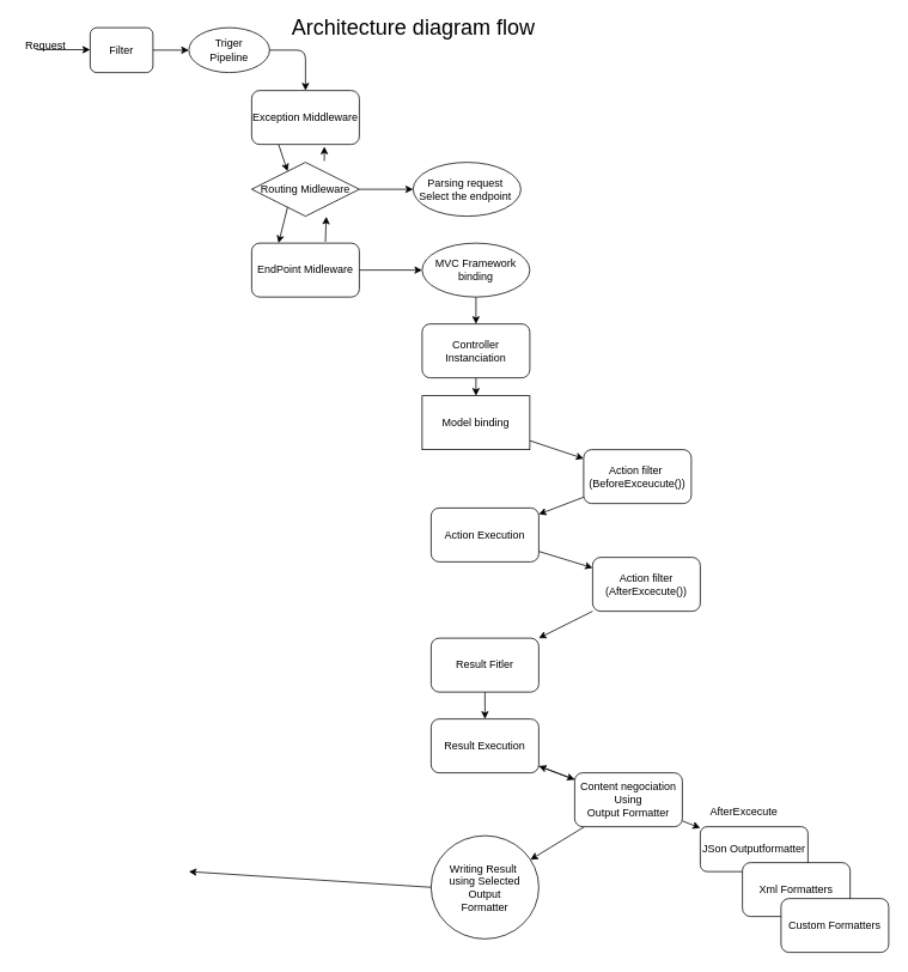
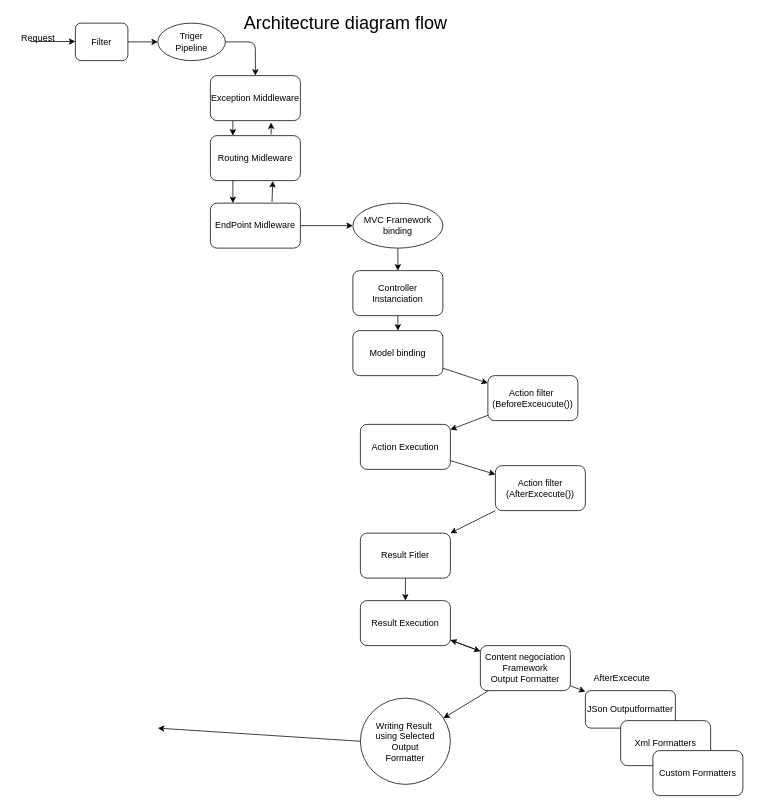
  <mxCell id="0" />
  <mxCell id="1" parent="0" />
  <mxCell id="2" value="" style="edgeStyle=none;html=1;entryX=0.25;entryY=0;entryDx=0;entryDy=0;exitX=0.25;exitY=1;exitDx=0;exitDy=0;" parent="1" source="3" target="6" edge="1"><mxGeometry relative="1" as="geometry" /></mxCell>
  <mxCell id="3" value="Exception Middleware" style="rounded=1;whiteSpace=wrap;html=1;" parent="1" vertex="1"><mxGeometry x="280" y="100" width="120" height="60" as="geometry" /></mxCell>
  <mxCell id="4" value="" style="edgeStyle=none;html=1;entryX=0.675;entryY=1.042;entryDx=0;entryDy=0;entryPerimeter=0;exitX=0.675;exitY=-0.025;exitDx=0;exitDy=0;exitPerimeter=0;" parent="1" source="6" target="3" edge="1"><mxGeometry relative="1" as="geometry"><Array as="points" /></mxGeometry></mxCell>
- <mxCell id="5" value="" style="edgeStyle=none;html=1;" parent="1" source="6" target="17" edge="1"><mxGeometry relative="1" as="geometry" /></mxCell>
- <mxCell id="6" value="Routing Midleware" style="rhombus;whiteSpace=wrap;html=1;" parent="1" vertex="1"><mxGeometry x="280" y="180" width="120" height="60" as="geometry" /></mxCell>
+ <mxCell id="6" value="Routing Midleware" style="whiteSpace=wrap;html=1;rounded=1;" parent="1" vertex="1"><mxGeometry x="280" y="180" width="120" height="60" as="geometry" /></mxCell>
  <mxCell id="7" value="" style="endArrow=classic;html=1;" parent="1" edge="1"><mxGeometry width="50" height="50" relative="1" as="geometry"><mxPoint x="40" y="54.5" as="sourcePoint" /><mxPoint x="100" y="54.5" as="targetPoint" /></mxGeometry></mxCell>
  <mxCell id="8" value="Filter" style="rounded=1;whiteSpace=wrap;html=1;" parent="1" vertex="1"><mxGeometry x="100" y="30" width="70" height="50" as="geometry" /></mxCell>
  <mxCell id="9" value="Triger&lt;br&gt;Pipeline" style="ellipse;whiteSpace=wrap;html=1;" parent="1" vertex="1"><mxGeometry x="210" y="30" width="90" height="50" as="geometry" /></mxCell>
  <mxCell id="10" value="" style="endArrow=classic;html=1;exitX=1;exitY=0.5;exitDx=0;exitDy=0;entryX=0.5;entryY=0;entryDx=0;entryDy=0;" parent="1" source="9" target="3" edge="1"><mxGeometry width="50" height="50" relative="1" as="geometry"><mxPoint x="300" y="80" as="sourcePoint" /><mxPoint x="350" y="90" as="targetPoint" /><Array as="points"><mxPoint x="340" y="55" /></Array></mxGeometry></mxCell>
  <mxCell id="11" value="" style="endArrow=classic;html=1;entryX=0;entryY=0.5;entryDx=0;entryDy=0;exitX=1;exitY=0.5;exitDx=0;exitDy=0;" parent="1" source="8" target="9" edge="1"><mxGeometry width="50" height="50" relative="1" as="geometry"><mxPoint x="190" y="90" as="sourcePoint" /><mxPoint x="240" y="40" as="targetPoint" /></mxGeometry></mxCell>
  <mxCell id="12" value="Request" style="text;html=1;align=center;verticalAlign=middle;resizable=0;points=[];autosize=1;strokeColor=none;fillColor=none;" parent="1" vertex="1"><mxGeometry x="20" y="40" width="60" height="20" as="geometry" /></mxCell>
  <mxCell id="13" value="" style="edgeStyle=none;html=1;entryX=0.25;entryY=0;entryDx=0;entryDy=0;exitX=0.25;exitY=1;exitDx=0;exitDy=0;" parent="1" source="6" target="16" edge="1"><mxGeometry relative="1" as="geometry"><mxPoint x="310" y="260" as="sourcePoint" /></mxGeometry></mxCell>
  <mxCell id="14" value="" style="edgeStyle=none;html=1;entryX=0.693;entryY=1.008;entryDx=0;entryDy=0;entryPerimeter=0;exitX=0.685;exitY=-0.025;exitDx=0;exitDy=0;exitPerimeter=0;" parent="1" source="16" target="6" edge="1"><mxGeometry relative="1" as="geometry"><mxPoint x="361" y="262.52" as="targetPoint" /><Array as="points" /></mxGeometry></mxCell>
  <mxCell id="15" value="" style="edgeStyle=none;html=1;" parent="1" source="16" target="19" edge="1"><mxGeometry relative="1" as="geometry" /></mxCell>
  <mxCell id="16" value="EndPoint Midleware" style="whiteSpace=wrap;html=1;rounded=1;" parent="1" vertex="1"><mxGeometry x="280" y="270" width="120" height="60" as="geometry" /></mxCell>
- <mxCell id="17" value="Parsing request&amp;nbsp;&lt;br&gt;Select the endpoint&amp;nbsp;" style="ellipse;whiteSpace=wrap;html=1;rounded=1;" parent="1" vertex="1"><mxGeometry x="460" y="180" width="120" height="60" as="geometry" /></mxCell>
  <mxCell id="18" value="" style="edgeStyle=none;html=1;" parent="1" source="19" target="21" edge="1"><mxGeometry relative="1" as="geometry" /></mxCell>
  <mxCell id="19" value="MVC Framework&lt;br&gt;binding" style="ellipse;whiteSpace=wrap;html=1;rounded=1;" parent="1" vertex="1"><mxGeometry x="470" y="270" width="120" height="60" as="geometry" /></mxCell>
  <mxCell id="20" value="" style="edgeStyle=none;html=1;" parent="1" source="21" target="23" edge="1"><mxGeometry relative="1" as="geometry" /></mxCell>
  <mxCell id="21" value="Controller Instanciation" style="whiteSpace=wrap;html=1;rounded=1;" parent="1" vertex="1"><mxGeometry x="470" y="360" width="120" height="60" as="geometry" /></mxCell>
  <mxCell id="22" value="" style="edgeStyle=none;html=1;" parent="1" source="23" target="25" edge="1"><mxGeometry relative="1" as="geometry" /></mxCell>
- <mxCell id="23" value="Model binding" style="whiteSpace=wrap;html=1;rounded=0;" parent="1" vertex="1"><mxGeometry x="470" y="440" width="120" height="60" as="geometry" /></mxCell>
+ <mxCell id="23" value="Model binding" style="whiteSpace=wrap;html=1;rounded=1;" parent="1" vertex="1"><mxGeometry x="470" y="440" width="120" height="60" as="geometry" /></mxCell>
  <mxCell id="24" value="" style="edgeStyle=none;html=1;" parent="1" source="25" target="27" edge="1"><mxGeometry relative="1" as="geometry" /></mxCell>
  <mxCell id="25" value="Action filter&amp;nbsp;&lt;br&gt;(BeforeExceucute())" style="whiteSpace=wrap;html=1;rounded=1;" parent="1" vertex="1"><mxGeometry x="650" y="500" width="120" height="60" as="geometry" /></mxCell>
  <mxCell id="26" value="" style="edgeStyle=none;html=1;" parent="1" source="27" target="29" edge="1"><mxGeometry relative="1" as="geometry" /></mxCell>
  <mxCell id="27" value="Action Execution" style="whiteSpace=wrap;html=1;rounded=1;" parent="1" vertex="1"><mxGeometry x="480" y="565" width="120" height="60" as="geometry" /></mxCell>
  <mxCell id="28" value="" style="edgeStyle=none;html=1;" parent="1" source="29" target="31" edge="1"><mxGeometry relative="1" as="geometry" /></mxCell>
  <mxCell id="29" value="Action filter&lt;br&gt;(AfterExcecute())" style="whiteSpace=wrap;html=1;rounded=1;" parent="1" vertex="1"><mxGeometry x="660" y="620" width="120" height="60" as="geometry" /></mxCell>
  <mxCell id="30" value="" style="edgeStyle=none;html=1;fontSize=24;" parent="1" source="31" target="34" edge="1"><mxGeometry relative="1" as="geometry" /></mxCell>
  <mxCell id="31" value="Result Fitler" style="whiteSpace=wrap;html=1;rounded=1;" parent="1" vertex="1"><mxGeometry x="480" y="710" width="120" height="60" as="geometry" /></mxCell>
  <mxCell id="32" value="&lt;font style=&quot;font-size: 24px&quot;&gt;Architecture diagram flow&lt;/font&gt;" style="text;html=1;align=center;verticalAlign=middle;resizable=0;points=[];autosize=1;strokeColor=none;fillColor=none;" parent="1" vertex="1"><mxGeometry x="315" y="20" width="290" height="20" as="geometry" /></mxCell>
  <mxCell id="33" value="" style="edgeStyle=none;html=1;fontSize=24;" parent="1" source="34" target="38" edge="1"><mxGeometry relative="1" as="geometry" /></mxCell>
  <mxCell id="34" value="Result Execution" style="whiteSpace=wrap;html=1;rounded=1;" parent="1" vertex="1"><mxGeometry x="480" y="800" width="120" height="60" as="geometry" /></mxCell>
  <mxCell id="35" value="" style="edgeStyle=none;html=1;fontSize=24;" parent="1" source="38" target="40" edge="1"><mxGeometry relative="1" as="geometry" /></mxCell>
  <mxCell id="36" value="" style="edgeStyle=none;html=1;fontSize=12;" parent="1" source="38" target="34" edge="1"><mxGeometry relative="1" as="geometry" /></mxCell>
  <mxCell id="37" value="" style="edgeStyle=none;html=1;fontSize=12;" parent="1" source="38" target="45" edge="1"><mxGeometry relative="1" as="geometry" /></mxCell>
- <mxCell id="38" value="Content negociation&lt;br&gt;Using &lt;br&gt;Output Formatter" style="whiteSpace=wrap;html=1;rounded=1;" parent="1" vertex="1"><mxGeometry x="640" y="860" width="120" height="60" as="geometry" /></mxCell>
+ <mxCell id="38" value="Content negociation&lt;br&gt;Framework &lt;br&gt;Output Formatter" style="whiteSpace=wrap;html=1;rounded=1;" parent="1" vertex="1"><mxGeometry x="640" y="860" width="120" height="60" as="geometry" /></mxCell>
  <mxCell id="39" value="" style="edgeStyle=none;html=1;fontSize=24;" parent="1" source="40" target="42" edge="1"><mxGeometry relative="1" as="geometry" /></mxCell>
  <mxCell id="40" value="JSon Outputformatter" style="whiteSpace=wrap;html=1;rounded=1;" parent="1" vertex="1"><mxGeometry x="780" y="920" width="120" height="50" as="geometry" /></mxCell>
  <mxCell id="41" value="" style="edgeStyle=none;html=1;fontSize=24;" parent="1" source="42" target="43" edge="1"><mxGeometry relative="1" as="geometry" /></mxCell>
  <mxCell id="42" value="Xml Formatters" style="whiteSpace=wrap;html=1;rounded=1;" parent="1" vertex="1"><mxGeometry x="827" y="960" width="120" height="60" as="geometry" /></mxCell>
  <mxCell id="43" value="Custom Formatters" style="whiteSpace=wrap;html=1;rounded=1;" parent="1" vertex="1"><mxGeometry x="870" y="1000" width="120" height="60" as="geometry" /></mxCell>
  <mxCell id="44" value="&lt;span style=&quot;font-size: 12px&quot;&gt;&amp;nbsp; &amp;nbsp; &amp;nbsp; &amp;nbsp; &amp;nbsp; &amp;nbsp; &amp;nbsp; &amp;nbsp; &amp;nbsp;AfterExcecute&lt;/span&gt;" style="text;html=1;align=center;verticalAlign=middle;resizable=0;points=[];autosize=1;strokeColor=none;fillColor=none;fontSize=24;" parent="1" vertex="1"><mxGeometry x="715" y="880" width="170" height="40" as="geometry" /></mxCell>
  <mxCell id="45" value="Writing Result&amp;nbsp;&lt;br&gt;using Selected&lt;br&gt;Output&lt;br&gt;Formatter" style="ellipse;whiteSpace=wrap;html=1;rounded=1;" parent="1" vertex="1"><mxGeometry x="480" y="930" width="120" height="115" as="geometry" /></mxCell>
  <mxCell id="46" value="" style="endArrow=classic;html=1;fontSize=12;exitX=0;exitY=0.5;exitDx=0;exitDy=0;" parent="1" source="45" edge="1"><mxGeometry width="50" height="50" relative="1" as="geometry"><mxPoint x="440" y="830" as="sourcePoint" /><mxPoint x="210" y="970" as="targetPoint" /></mxGeometry></mxCell>
